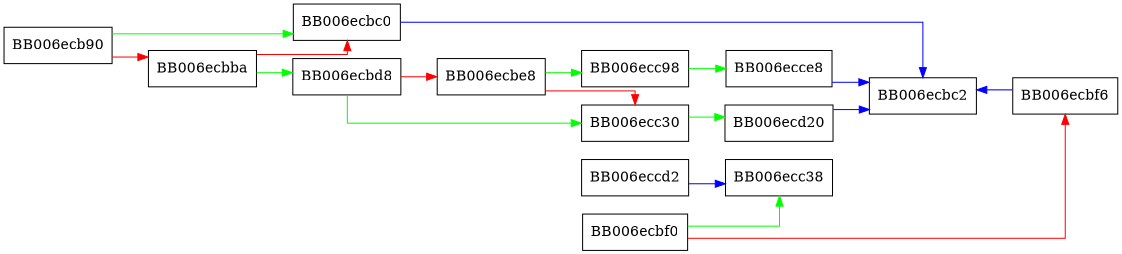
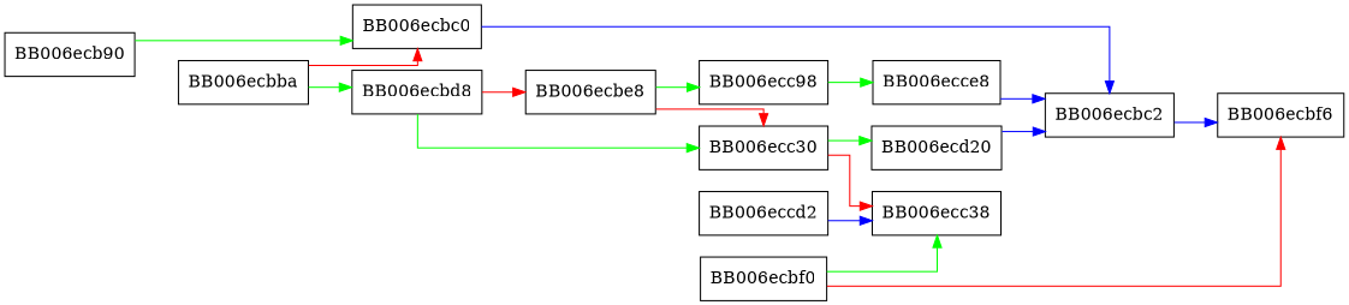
  digraph {
    rankdir=LR
    splines=ortho
    node [shape=box]
    edge [color=green]
    BB006ecb90
    BB006ecbc0
    BB006ecbba
    BB006ecbc2
    BB006ecbd8
    BB006ecc30
    BB006ecbe8
    BB006ecc38
    BB006ecd20
    BB006ecc98
    BB006ecce8
    BB006ecbf0
    BB006ecbf6
    BB006eccd2
    BB006ecb90 -> BB006ecbc0
-   BB006ecb90 -> BB006ecbba [color=red]
    BB006ecbc0 -> BB006ecbc2 [color=blue]
    BB006ecbba -> BB006ecbc0 [color=red]
    BB006ecbba -> BB006ecbd8
    BB006ecbd8 -> BB006ecc30
    BB006ecbd8 -> BB006ecbe8 [color=red]
+   BB006ecc30 -> BB006ecc38 [color=red]
    BB006ecc30 -> BB006ecd20
    BB006ecbe8 -> BB006ecc30 [color=red]
    BB006ecbe8 -> BB006ecc98
    BB006ecd20 -> BB006ecbc2 [color=blue]
    BB006ecc98 -> BB006ecce8
    BB006ecce8 -> BB006ecbc2 [color=blue]
    BB006ecbf0 -> BB006ecc38
    BB006ecbf0 -> BB006ecbf6 [color=red]
-   BB006ecbf6 -> BB006ecbc2 [color=blue]
+   BB006ecbc2 -> BB006ecbf6 [color=blue]
    BB006eccd2 -> BB006ecc38 [color=blue]
  }
